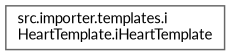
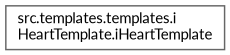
  digraph {
    rankdir=LR
    fontname=Lato
-   n1 [color=grey40 fillcolor=white fontname=Lato fontsize=10 height=0.2 label="src.importer.templates.i\lHeartTemplate.iHeartTemplate" shape=box style=filled width=0.4]
+   n1 [color=grey40 fillcolor=white fontname=Lato fontsize=10 height=0.2 label="src.templates.templates.i\lHeartTemplate.iHeartTemplate" shape=box style=filled width=0.4]
  }
